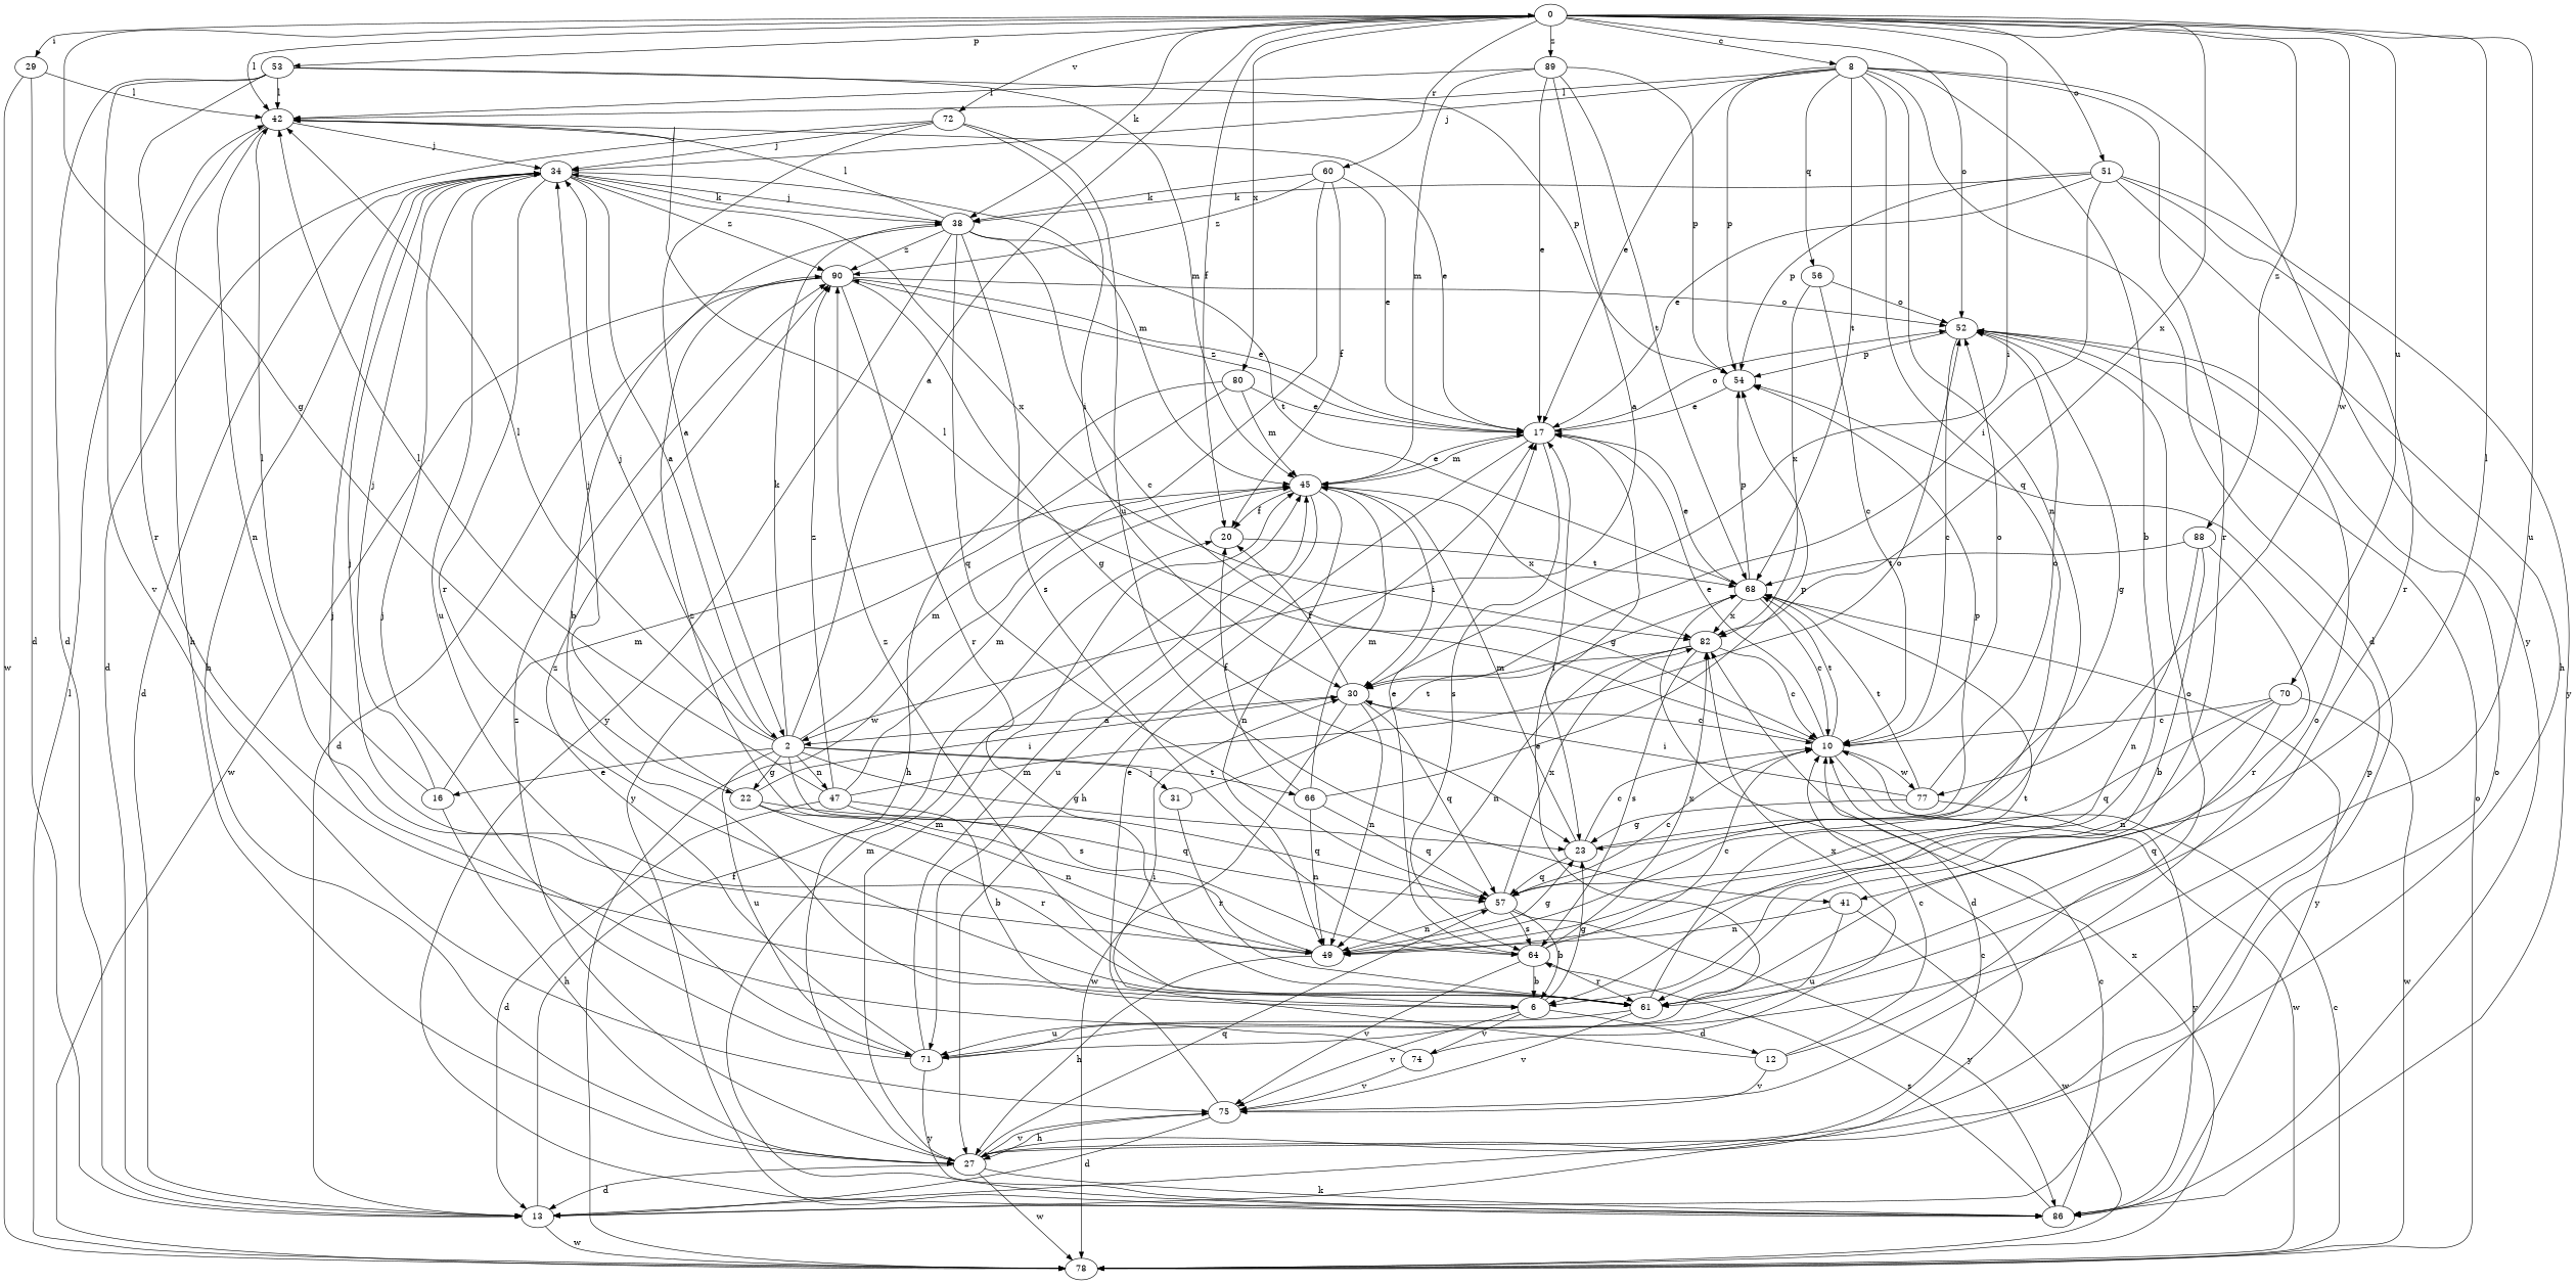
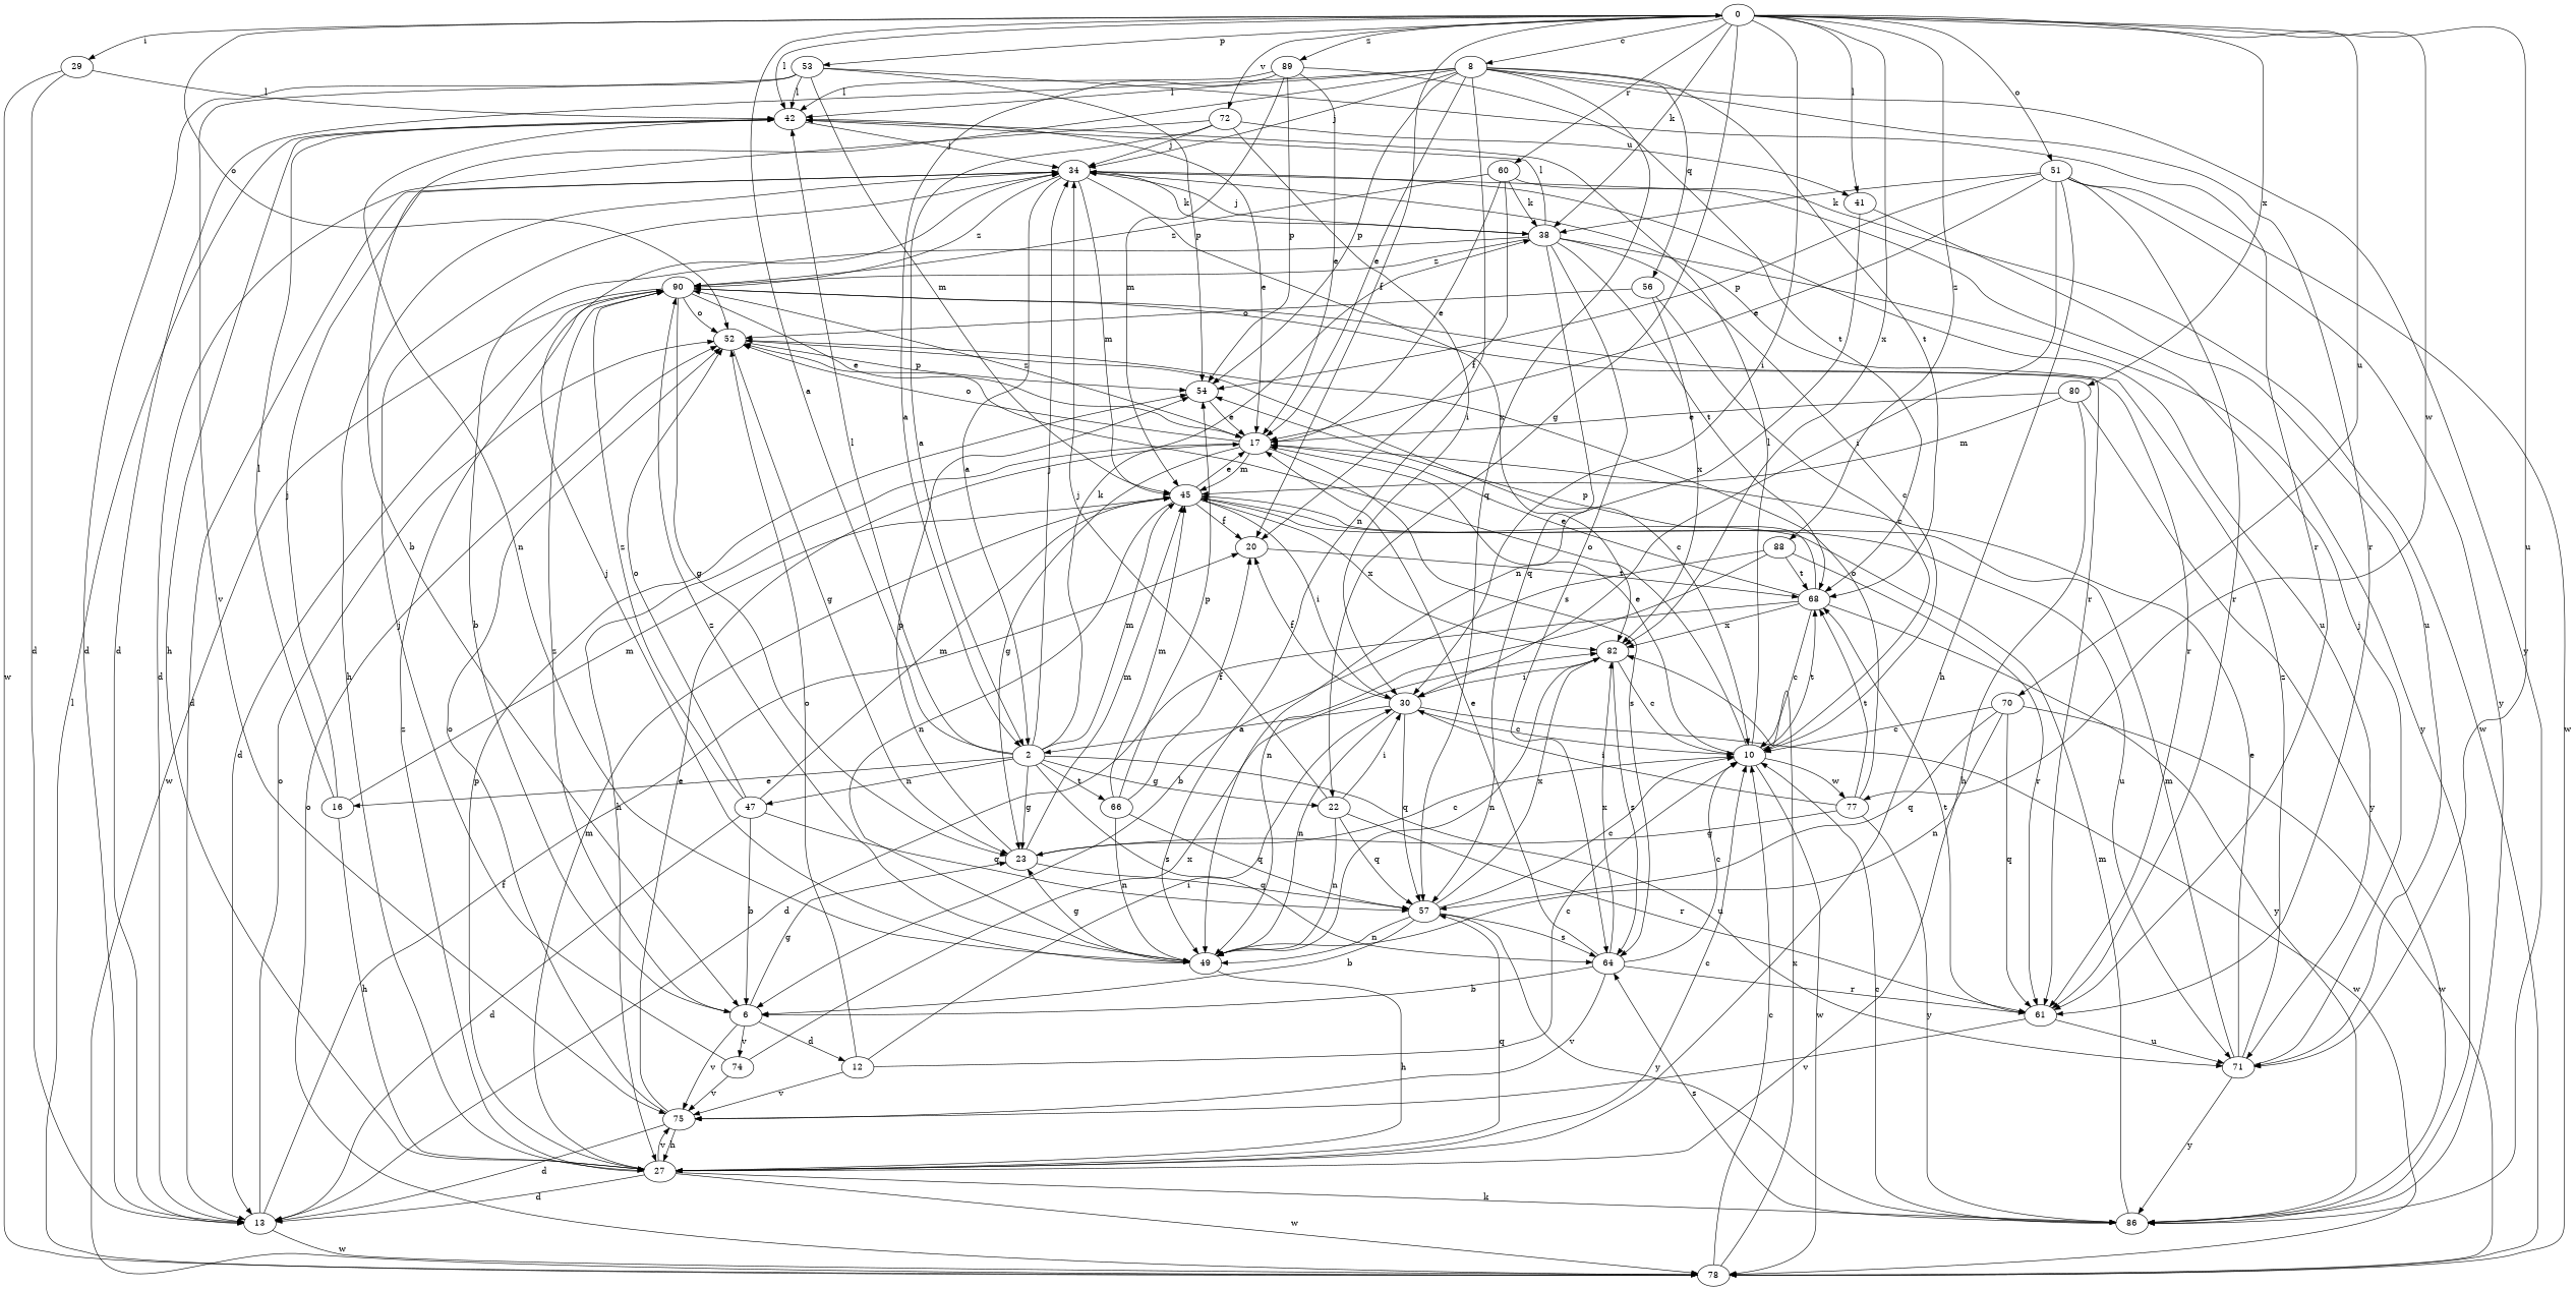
  strict digraph {
    0
    8
    20
    22
    29
    30
    38
    41
    42
    51
    52
    53
    60
    70
    71
    72
    77
    80
    82
    88
    89
    34
    6
    13
    17
    49
    54
    56
    57
    61
    68
    86
    78
    2
    10
    64
    90
    27
    23
    45
    75
    16
-   31
    47
    66
    12
    74
    0 -> 8 [label=c]
    0 -> 20 [label=f]
    0 -> 22 [label=g]
    0 -> 29 [label=i]
    0 -> 30 [label=i]
    0 -> 38 [label=k]
    0 -> 41 [label=l]
    0 -> 42 [label=l]
    0 -> 51 [label=o]
    0 -> 52 [label=o]
    0 -> 53 [label=p]
    0 -> 60 [label=r]
    0 -> 70 [label=u]
    0 -> 71 [label=u]
    0 -> 72 [label=v]
    0 -> 77 [label=w]
    0 -> 80 [label=x]
    0 -> 82 [label=x]
    0 -> 88 [label=z]
    0 -> 89 [label=z]
    8 -> 42 [label=l]
    8 -> 34 [label=j]
    8 -> 6 [label=b]
    8 -> 13 [label=d]
    8 -> 17 [label=e]
    8 -> 49 [label=n]
    8 -> 54 [label=p]
    8 -> 56 [label=q]
    8 -> 57 [label=q]
    8 -> 61 [label=r]
    8 -> 68 [label=t]
    8 -> 86 [label=y]
    20 -> 68 [label=t]
    22 -> 30 [label=i]
    22 -> 34 [label=j]
    22 -> 49 [label=n]
    22 -> 57 [label=q]
    22 -> 61 [label=r]
    29 -> 42 [label=l]
    29 -> 13 [label=d]
    29 -> 78 [label=w]
    30 -> 20 [label=f]
    30 -> 49 [label=n]
    30 -> 57 [label=q]
    30 -> 78 [label=w]
    30 -> 2 [label=a]
    30 -> 10 [label=c]
    38 -> 42 [label=l]
    38 -> 34 [label=j]
    38 -> 6 [label=b]
    38 -> 57 [label=q]
    38 -> 68 [label=t]
    38 -> 86 [label=y]
    38 -> 10 [label=c]
    38 -> 64 [label=s]
    38 -> 90 [label=z]
    41 -> 71 [label=u]
    41 -> 49 [label=n]
    42 -> 34 [label=j]
    42 -> 17 [label=e]
    42 -> 49 [label=n]
    42 -> 27 [label=h]
    51 -> 30 [label=i]
    51 -> 38 [label=k]
    51 -> 17 [label=e]
    51 -> 54 [label=p]
    51 -> 61 [label=r]
    51 -> 86 [label=y]
-   41 -> 78 [label=w]
+   51 -> 78 [label=w]
    51 -> 27 [label=h]
    52 -> 54 [label=p]
    52 -> 10 [label=c]
    52 -> 23 [label=g]
    53 -> 42 [label=l]
    53 -> 13 [label=d]
    53 -> 54 [label=p]
    53 -> 61 [label=r]
    53 -> 45 [label=m]
    53 -> 75 [label=v]
    60 -> 20 [label=f]
    60 -> 38 [label=k]
    60 -> 17 [label=e]
    60 -> 78 [label=w]
    60 -> 90 [label=z]
    70 -> 49 [label=n]
    70 -> 57 [label=q]
    70 -> 61 [label=q]
    70 -> 78 [label=w]
    70 -> 10 [label=c]
    71 -> 34 [label=j]
    71 -> 17 [label=e]
    71 -> 86 [label=y]
    71 -> 90 [label=z]
    71 -> 45 [label=m]
    72 -> 30 [label=i]
    72 -> 41 [label=u]
    72 -> 34 [label=j]
    72 -> 13 [label=d]
    72 -> 2 [label=a]
    77 -> 30 [label=i]
    77 -> 52 [label=o]
    77 -> 68 [label=t]
    77 -> 86 [label=y]
    77 -> 23 [label=g]
    80 -> 17 [label=e]
    80 -> 86 [label=y]
    80 -> 27 [label=h]
    80 -> 45 [label=m]
    82 -> 30 [label=i]
    82 -> 49 [label=n]
    82 -> 10 [label=c]
    82 -> 64 [label=s]
    88 -> 6 [label=b]
    88 -> 49 [label=n]
    88 -> 61 [label=r]
    88 -> 68 [label=t]
    89 -> 42 [label=l]
    89 -> 17 [label=e]
    89 -> 54 [label=p]
    89 -> 68 [label=t]
    89 -> 2 [label=a]
    89 -> 45 [label=m]
    34 -> 38 [label=k]
    34 -> 71 [label=u]
    34 -> 82 [label=x]
    34 -> 13 [label=d]
    34 -> 61 [label=r]
    34 -> 2 [label=a]
    34 -> 90 [label=z]
    34 -> 27 [label=h]
    34 -> 45 [label=m]
    6 -> 90 [label=z]
    6 -> 23 [label=g]
    6 -> 75 [label=v]
    6 -> 12 [label=d]
    6 -> 74 [label=v]
    13 -> 20 [label=f]
    13 -> 52 [label=o]
    13 -> 78 [label=w]
    17 -> 52 [label=o]
    17 -> 64 [label=s]
    17 -> 90 [label=z]
    17 -> 27 [label=h]
    17 -> 23 [label=g]
    17 -> 45 [label=m]
    49 -> 34 [label=j]
    49 -> 90 [label=z]
    49 -> 27 [label=h]
    49 -> 23 [label=g]
    54 -> 17 [label=e]
    56 -> 52 [label=o]
    56 -> 82 [label=x]
    56 -> 10 [label=c]
    57 -> 82 [label=x]
    57 -> 6 [label=b]
    57 -> 49 [label=n]
    57 -> 86 [label=y]
    57 -> 10 [label=c]
    57 -> 64 [label=s]
    61 -> 71 [label=u]
    61 -> 68 [label=t]
    61 -> 75 [label=v]
    68 -> 82 [label=x]
    68 -> 13 [label=d]
    68 -> 17 [label=e]
    68 -> 54 [label=p]
    68 -> 86 [label=y]
    68 -> 10 [label=c]
    86 -> 10 [label=c]
    86 -> 64 [label=s]
    86 -> 45 [label=m]
    78 -> 42 [label=l]
    78 -> 52 [label=o]
    78 -> 82 [label=x]
    78 -> 10 [label=c]
    2 -> 0 [label=a]
    2 -> 22 [label=g]
    2 -> 38 [label=k]
    2 -> 42 [label=l]
    2 -> 71 [label=u]
    2 -> 34 [label=j]
    2 -> 64 [label=s]
    2 -> 23 [label=g]
    2 -> 45 [label=m]
    2 -> 16 [label=e]
-   2 -> 31 [label=j]
    2 -> 47 [label=n]
    2 -> 66 [label=t]
    10 -> 42 [label=l]
    10 -> 52 [label=o]
    10 -> 77 [label=w]
    10 -> 17 [label=e]
    10 -> 68 [label=t]
    10 -> 78 [label=w]
    64 -> 82 [label=x]
    64 -> 6 [label=b]
    64 -> 17 [label=e]
    64 -> 61 [label=r]
    64 -> 10 [label=c]
    64 -> 75 [label=v]
    90 -> 52 [label=o]
    90 -> 13 [label=d]
    90 -> 17 [label=e]
    90 -> 61 [label=r]
    90 -> 78 [label=w]
    90 -> 23 [label=g]
    27 -> 13 [label=d]
    27 -> 54 [label=p]
    27 -> 57 [label=q]
    27 -> 86 [label=k]
    27 -> 78 [label=w]
    27 -> 10 [label=c]
    27 -> 90 [label=z]
    27 -> 45 [label=m]
    27 -> 75 [label=v]
    23 -> 54 [label=p]
    23 -> 57 [label=q]
    23 -> 10 [label=c]
    23 -> 45 [label=m]
    45 -> 20 [label=f]
    45 -> 30 [label=i]
    45 -> 71 [label=u]
    45 -> 82 [label=x]
    45 -> 17 [label=e]
    45 -> 49 [label=n]
    75 -> 52 [label=o]
    75 -> 13 [label=d]
    75 -> 17 [label=e]
    75 -> 27 [label=h]
    16 -> 42 [label=l]
    16 -> 34 [label=j]
    16 -> 27 [label=h]
    16 -> 45 [label=m]
-   31 -> 61 [label=r]
-   31 -> 68 [label=t]
-   47 -> 42 [label=l]
    47 -> 52 [label=o]
    47 -> 6 [label=b]
    47 -> 13 [label=d]
    47 -> 57 [label=q]
    47 -> 90 [label=z]
    47 -> 45 [label=m]
    66 -> 20 [label=f]
    66 -> 49 [label=n]
    66 -> 54 [label=p]
    66 -> 57 [label=q]
    66 -> 45 [label=m]
    12 -> 30 [label=i]
    12 -> 52 [label=o]
    12 -> 10 [label=c]
    12 -> 75 [label=v]
    74 -> 82 [label=x]
    74 -> 34 [label=j]
    74 -> 75 [label=v]
  }
